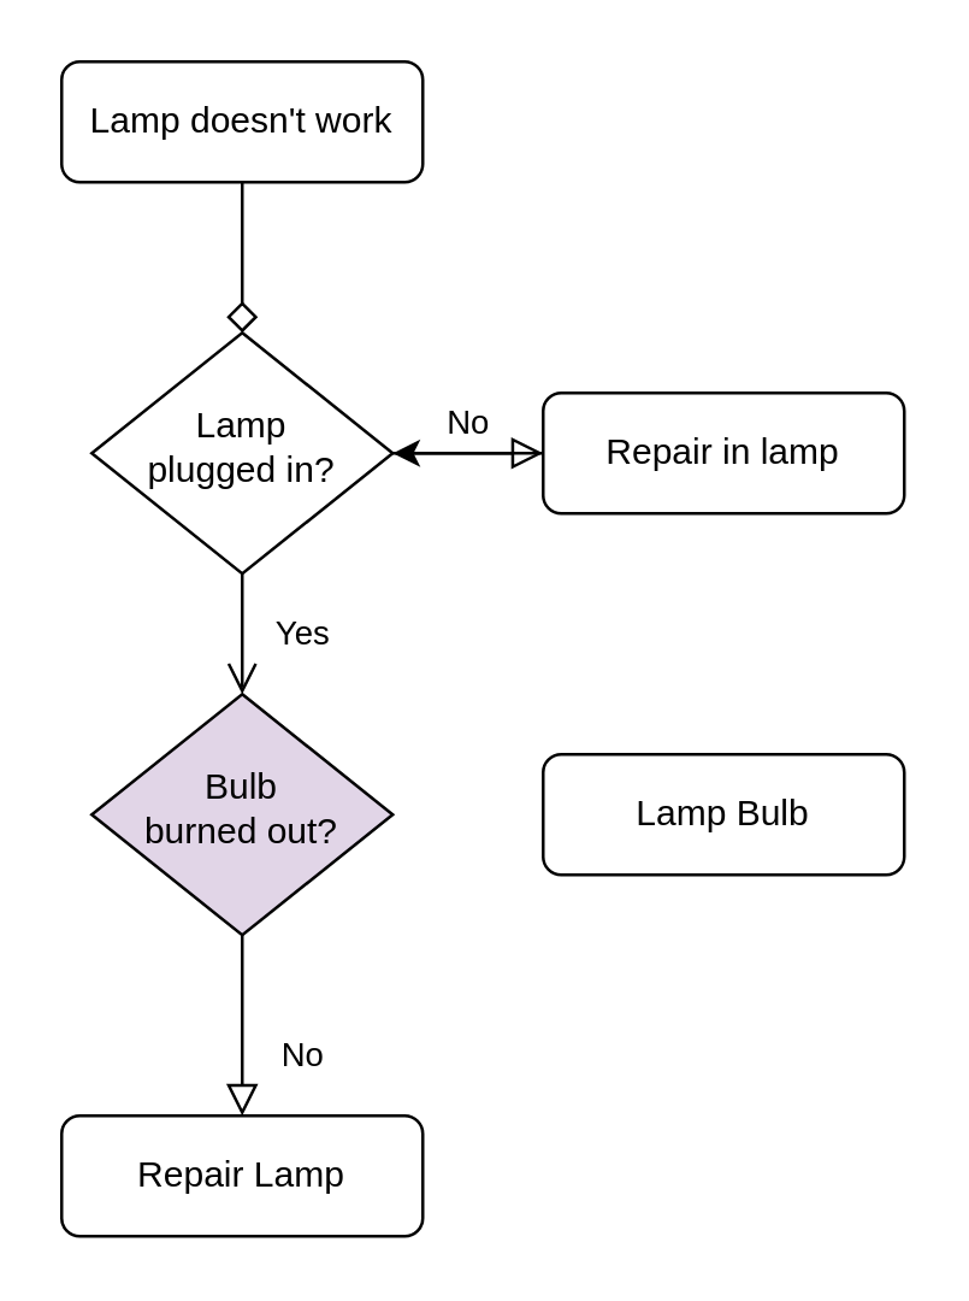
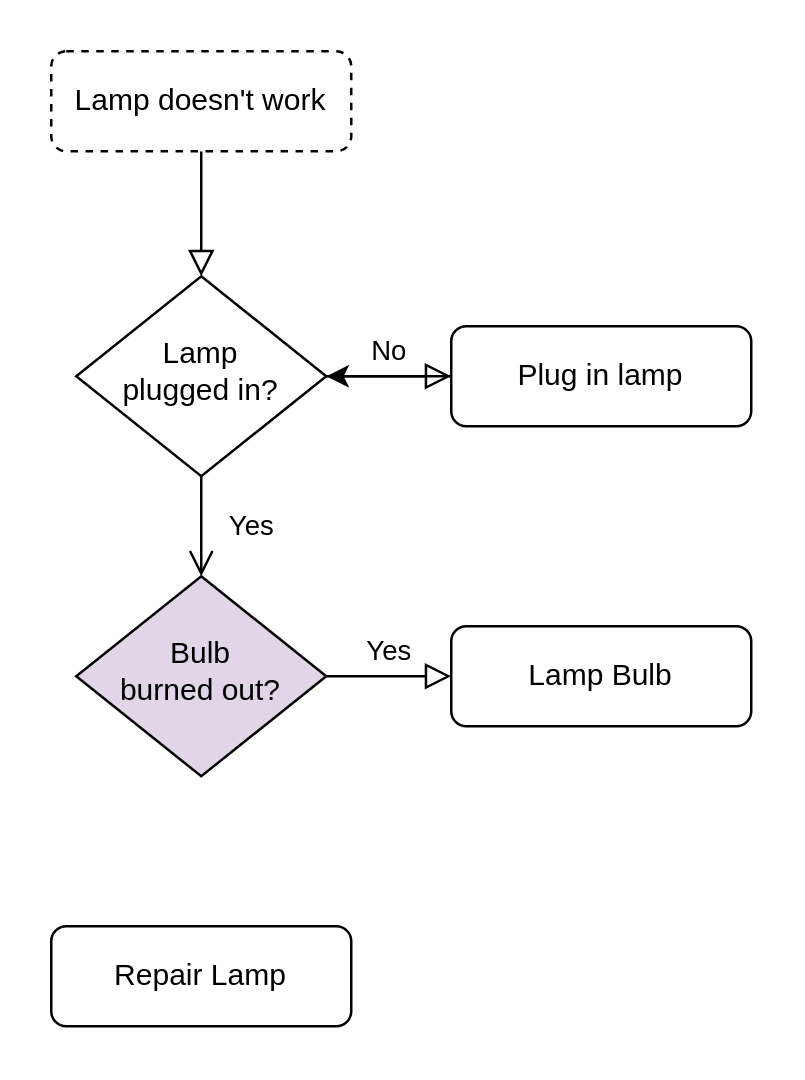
  <mxCell id="0" />
  <mxCell id="1" parent="0" />
- <mxCell id="2" value="" style="rounded=0;html=1;jettySize=auto;orthogonalLoop=1;fontSize=11;endArrow=diamond;endFill=0;endSize=8;strokeWidth=1;shadow=0;labelBackgroundColor=none;edgeStyle=orthogonalEdgeStyle;" parent="1" source="3" target="6" edge="1"><mxGeometry relative="1" as="geometry" /></mxCell>
- <mxCell id="3" value="Lamp doesn't work" style="rounded=1;whiteSpace=wrap;html=1;fontSize=12;glass=0;strokeWidth=1;shadow=0;" parent="1" vertex="1"><mxGeometry x="20" y="20" width="120" height="40" as="geometry" /></mxCell>
+ <mxCell id="2" value="" style="rounded=0;html=1;jettySize=auto;orthogonalLoop=1;fontSize=11;endArrow=block;endFill=0;endSize=8;strokeWidth=1;shadow=0;labelBackgroundColor=none;edgeStyle=orthogonalEdgeStyle;" parent="1" source="3" target="6" edge="1"><mxGeometry relative="1" as="geometry" /></mxCell>
+ <mxCell id="3" value="Lamp doesn't work" style="rounded=1;whiteSpace=wrap;html=1;fontSize=12;glass=0;strokeWidth=1;shadow=0;dashed=1;" parent="1" vertex="1"><mxGeometry x="20" y="20" width="120" height="40" as="geometry" /></mxCell>
  <mxCell id="4" value="Yes" style="rounded=0;html=1;jettySize=auto;orthogonalLoop=1;fontSize=11;endArrow=open;endFill=0;endSize=8;strokeWidth=1;shadow=0;labelBackgroundColor=none;edgeStyle=orthogonalEdgeStyle;" parent="1" source="6" target="11" edge="1"><mxGeometry y="20" relative="1" as="geometry"><mxPoint as="offset" /></mxGeometry></mxCell>
  <mxCell id="5" value="No" style="edgeStyle=orthogonalEdgeStyle;rounded=0;html=1;jettySize=auto;orthogonalLoop=1;fontSize=11;endArrow=block;endFill=0;endSize=8;strokeWidth=1;shadow=0;labelBackgroundColor=none;" parent="1" source="6" target="8" edge="1"><mxGeometry y="10" relative="1" as="geometry"><mxPoint as="offset" /></mxGeometry></mxCell>
  <mxCell id="6" value="Lamp&lt;br&gt;plugged in?" style="rhombus;whiteSpace=wrap;html=1;shadow=0;fontFamily=Helvetica;fontSize=12;align=center;strokeWidth=1;spacing=6;spacingTop=-4;" parent="1" vertex="1"><mxGeometry x="30" y="110" width="100" height="80" as="geometry" /></mxCell>
  <mxCell id="7" value="" style="edgeStyle=orthogonalEdgeStyle;rounded=0;orthogonalLoop=1;jettySize=auto;html=1;" edge="1" parent="1" source="8" target="6"><mxGeometry relative="1" as="geometry" /></mxCell>
- <mxCell id="8" value="Repair in lamp" style="rounded=1;whiteSpace=wrap;html=1;fontSize=12;glass=0;strokeWidth=1;shadow=0;" parent="1" vertex="1"><mxGeometry x="180" y="130" width="120" height="40" as="geometry" /></mxCell>
- <mxCell id="9" value="No" style="rounded=0;html=1;jettySize=auto;orthogonalLoop=1;fontSize=11;endArrow=block;endFill=0;endSize=8;strokeWidth=1;shadow=0;labelBackgroundColor=none;edgeStyle=orthogonalEdgeStyle;" parent="1" source="11" target="12" edge="1"><mxGeometry x="0.333" y="20" relative="1" as="geometry"><mxPoint as="offset" /></mxGeometry></mxCell>
+ <mxCell id="8" value="Plug in lamp" style="rounded=1;whiteSpace=wrap;html=1;fontSize=12;glass=0;strokeWidth=1;shadow=0;" parent="1" vertex="1"><mxGeometry x="180" y="130" width="120" height="40" as="geometry" /></mxCell>
+ <mxCell id="10" value="Yes" style="edgeStyle=orthogonalEdgeStyle;rounded=0;html=1;jettySize=auto;orthogonalLoop=1;fontSize=11;endArrow=block;endFill=0;endSize=8;strokeWidth=1;shadow=0;labelBackgroundColor=none;" parent="1" source="11" target="13" edge="1"><mxGeometry y="10" relative="1" as="geometry"><mxPoint as="offset" /></mxGeometry></mxCell>
  <mxCell id="11" value="Bulb&lt;br&gt;burned out?" style="rhombus;whiteSpace=wrap;html=1;shadow=0;fontFamily=Helvetica;fontSize=12;align=center;strokeWidth=1;spacing=6;spacingTop=-4;fillColor=#e1d5e7;" parent="1" vertex="1"><mxGeometry x="30" y="230" width="100" height="80" as="geometry" /></mxCell>
  <mxCell id="12" value="Repair Lamp" style="rounded=1;whiteSpace=wrap;html=1;fontSize=12;glass=0;strokeWidth=1;shadow=0;" parent="1" vertex="1"><mxGeometry x="20" y="370" width="120" height="40" as="geometry" /></mxCell>
  <mxCell id="13" value="Lamp Bulb" style="rounded=1;whiteSpace=wrap;html=1;fontSize=12;glass=0;strokeWidth=1;shadow=0;" parent="1" vertex="1"><mxGeometry x="180" y="250" width="120" height="40" as="geometry" /></mxCell>
